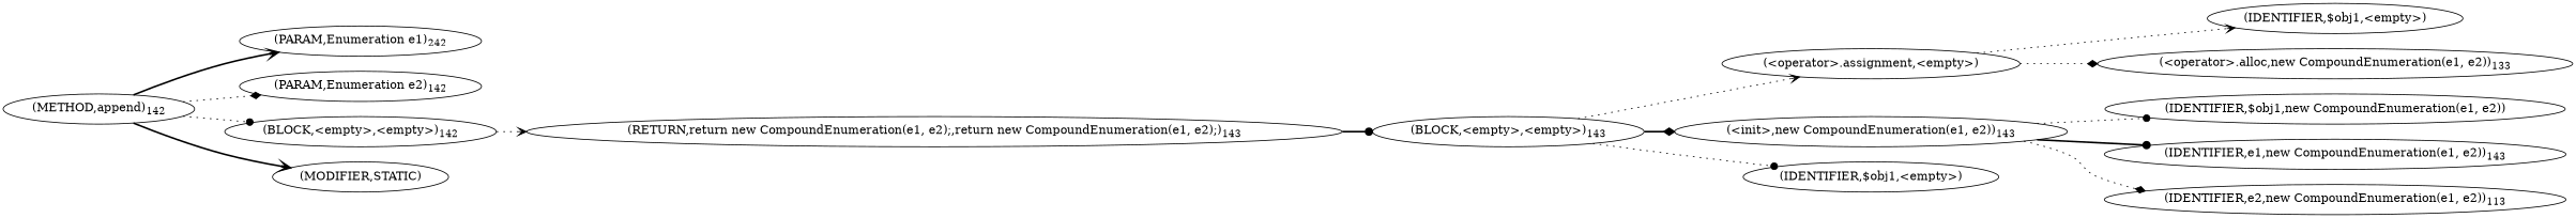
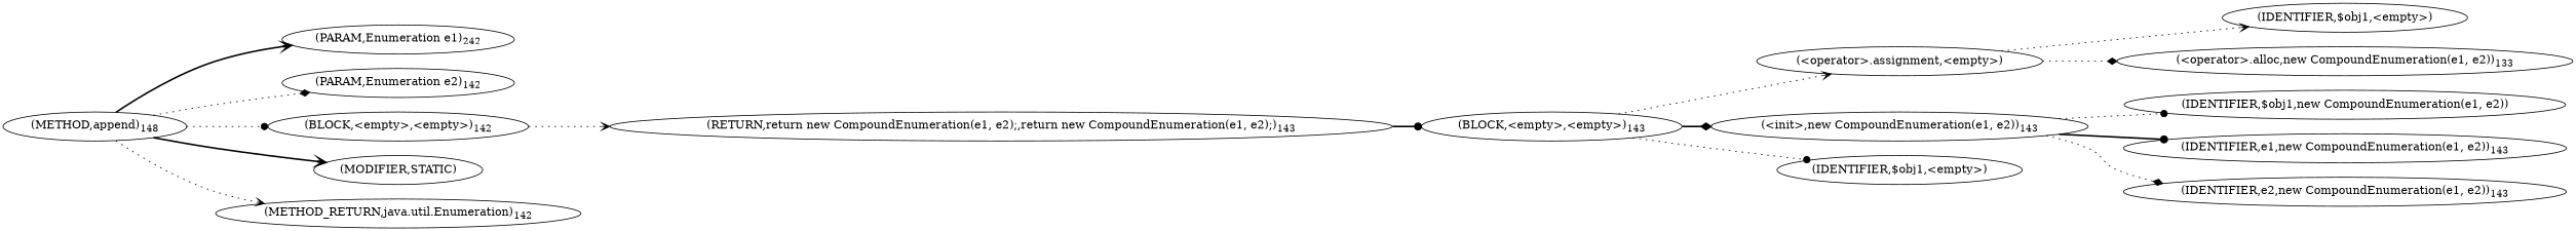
  digraph {
    rankdir=LR
    edge [arrowhead=vee style=dotted]
-   n1 [label=<(METHOD,append)<SUB>142</SUB>>]
+   n1 [label=<(METHOD,append)<SUB>148</SUB>>]
    n2 [label=<(PARAM,Enumeration e1)<SUB>242</SUB>>]
    n3 [label=<(PARAM,Enumeration e2)<SUB>142</SUB>>]
    n4 [label=<(BLOCK,&lt;empty&gt;,&lt;empty&gt;)<SUB>142</SUB>>]
    n5 [label=<(MODIFIER,STATIC)>]
+   n6 [label=<(METHOD_RETURN,java.util.Enumeration)<SUB>142</SUB>>]
    n7 [label=<(RETURN,return new CompoundEnumeration(e1, e2);,return new CompoundEnumeration(e1, e2);)<SUB>143</SUB>>]
    n8 [label=<(BLOCK,&lt;empty&gt;,&lt;empty&gt;)<SUB>143</SUB>>]
    n9 [label=<(&lt;operator&gt;.assignment,&lt;empty&gt;)>]
    n10 [label=<(&lt;init&gt;,new CompoundEnumeration(e1, e2))<SUB>143</SUB>>]
    n11 [label=<(IDENTIFIER,$obj1,&lt;empty&gt;)>]
    n12 [label=<(IDENTIFIER,$obj1,&lt;empty&gt;)>]
    n13 [label=<(&lt;operator&gt;.alloc,new CompoundEnumeration(e1, e2))<SUB>133</SUB>>]
    n14 [label=<(IDENTIFIER,$obj1,new CompoundEnumeration(e1, e2))>]
    n15 [label=<(IDENTIFIER,e1,new CompoundEnumeration(e1, e2))<SUB>143</SUB>>]
-   n16 [label=<(IDENTIFIER,e2,new CompoundEnumeration(e1, e2))<SUB>113</SUB>>]
+   n16 [label=<(IDENTIFIER,e2,new CompoundEnumeration(e1, e2))<SUB>143</SUB>>]
    n1 -> n2 [style=bold]
    n1 -> n3 [arrowhead=diamond]
    n1 -> n4 [arrowhead=dot]
    n1 -> n5 [style=bold]
+   n1 -> n6
    n4 -> n7
    n7 -> n8 [arrowhead=dot style=bold]
    n8 -> n9
    n8 -> n10 [arrowhead=diamond style=bold]
    n8 -> n11 [arrowhead=dot]
    n9 -> n12
    n9 -> n13 [arrowhead=diamond]
    n10 -> n14 [arrowhead=dot]
    n10 -> n15 [arrowhead=dot style=bold]
    n10 -> n16 [arrowhead=diamond]
  }
